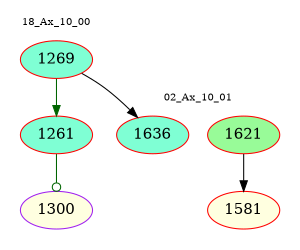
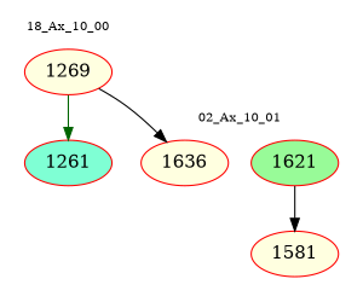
  digraph {
    node [color=red fillcolor=aquamarine style=filled]
    edge [arrowhead=normal color=darkgreen]
-   n1 [label=1269]
+   n1 [fillcolor=lightyellow label=1269]
    n2 [label=1261]
-   n3 [color=purple fillcolor=lightyellow label=1300]
    n4 [fillcolor=palegreen label=1621]
    n5 [fillcolor=lightyellow label=1581]
-   n6 [label=1636]
+   n6 [fillcolor=lightyellow label=1636]
    subgraph cluster_1 {
      color=white
      fontsize=10
      label="18_Ax_10_00"
      n1
      n2
-     n3
    }
    subgraph cluster_2 {
      color=white
      fontsize=10
      label="02_Ax_10_01"
      n4
      n5
      n6
    }
    n1 -> n2
    n1 -> n6 [color=black]
-   n2 -> n3 [arrowhead=odot]
    n4 -> n5 [color=black]
  }
